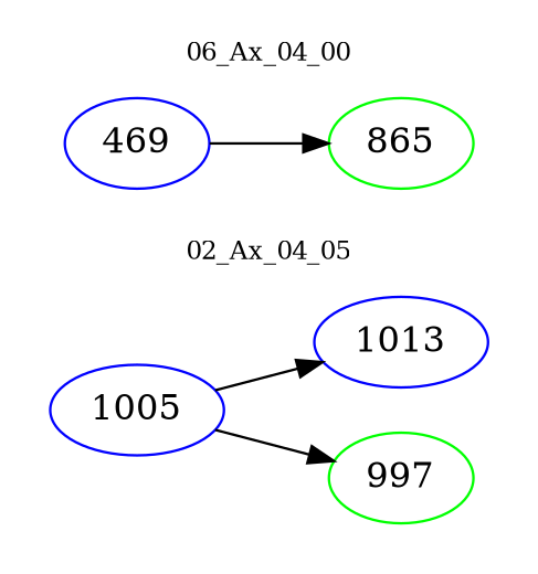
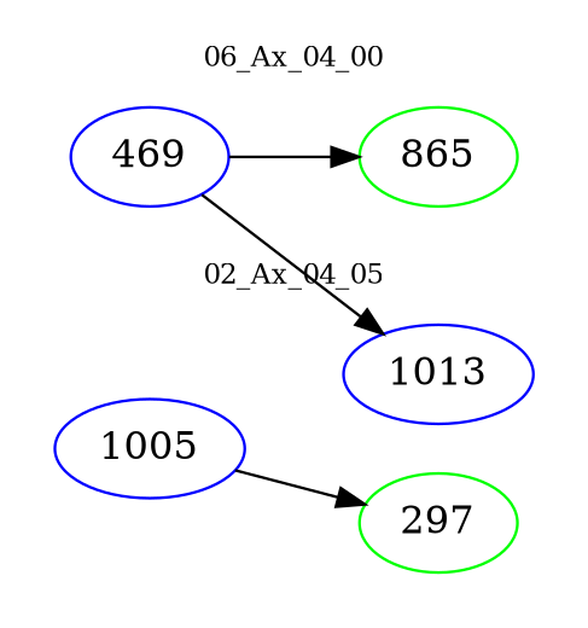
  digraph {
    rankdir=LR
    node [color=blue]
    edge [color=black]
    n1 [label=469]
    n2 [color=green label=865]
    n3 [label=1005]
-   n4 [color=green label=997]
+   n4 [color=green label=297]
    n5 [label=1013]
    subgraph cluster_1 {
      color=white
      fontsize=10
      label="06_Ax_04_00"
      n1
      n2
    }
    subgraph cluster_2 {
      color=white
      fontsize=10
      label="02_Ax_04_05"
      n3
      n4
      n5
    }
    n1 -> n2
    n3 -> n4
-   n3 -> n5
+   n1 -> n5
  }
